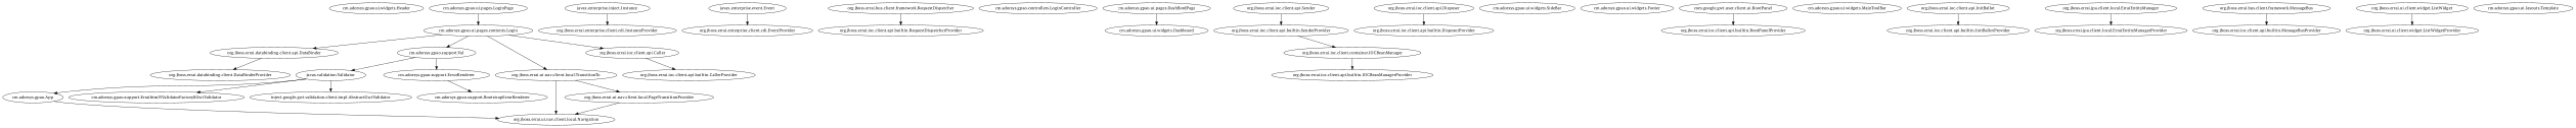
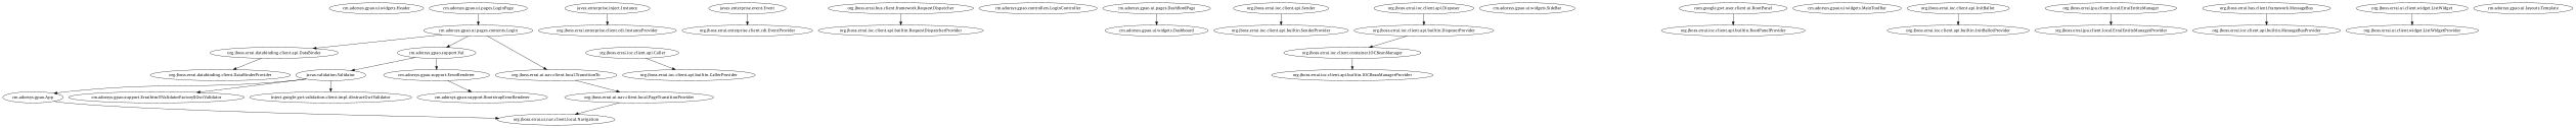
  digraph {
    fontname="PT Serif"
    node [fontname="PT Serif"]
    edge [fontname="PT Serif"]
    "cm.adorsys.gpao.ui.widgets.Header"
    "org.jboss.errai.databinding.client.api.DataBinder"
    "org.jboss.errai.databinding.client.DataBinderProvider"
    "javax.enterprise.inject.Instance"
    "org.jboss.errai.enterprise.client.cdi.InstanceProvider"
    "cm.adorsys.gpao.App"
    "org.jboss.errai.ui.nav.client.local.Navigation"
    "javax.validation.Validator"
    "cm.adorsys.gpao.support.Erraihtml5ValidatorFactory$GwtValidator"
    n10 [label="inject.google.gwt.validation.client.impl.AbstractGwtValidator"]
    "cm.adorsys.gpao.support.ErrorRenderer"
    "cm.adorsys.gpao.support.BootstrapErrorRenderer"
    "cm.adorsys.gpao.support.Val"
    "org.jboss.errai.ui.nav.client.local.PageTransitionProvider"
    "org.jboss.errai.ui.nav.client.local.TransitionTo"
    "org.jboss.errai.ioc.client.api.Caller"
    "org.jboss.errai.ioc.client.api.builtin.CallerProvider"
    "cm.adorsys.gpao.ui.pages.contents.Login"
    "cm.adorsys.gpao.ui.pages.LoginPage"
    "javax.enterprise.event.Event"
    "org.jboss.errai.enterprise.client.cdi.EventProvider"
    "org.jboss.errai.bus.client.framework.RequestDispatcher"
    "org.jboss.errai.ioc.client.api.builtin.RequestDispatcherProvider"
    "cm.adorsys.gpao.controllers.LoginController"
    "cm.adorsys.gpao.ui.pages.DashBordPage"
    "cm.adorsys.gpao.ui.widgets.Dashboard"
    "org.jboss.errai.ioc.client.api.Sender"
    "org.jboss.errai.ioc.client.api.builtin.SenderProvider"
    "org.jboss.errai.ioc.client.container.IOCBeanManager"
    "org.jboss.errai.ioc.client.api.builtin.IOCBeanManagerProvider"
    "cm.adorsys.gpao.ui.widgets.SideBar"
-   "cm.adorsys.gpao.ui.widgets.Footer"
    "com.google.gwt.user.client.ui.RootPanel"
    "org.jboss.errai.ioc.client.api.builtin.RootPanelProvider"
    "cm.adorsys.gpao.ui.widgets.MainToolBar"
    "org.jboss.errai.ioc.client.api.InitBallot"
    "org.jboss.errai.ioc.client.api.builtin.InitBallotProvider"
    "org.jboss.errai.jpa.client.local.ErraiEntityManager"
    "org.jboss.errai.jpa.client.local.ErraiEntityManagerProvider"
    "org.jboss.errai.bus.client.framework.MessageBus"
    "org.jboss.errai.ioc.client.api.builtin.MessageBusProvider"
    "org.jboss.errai.ioc.client.api.builtin.DisposerProvider"
    "org.jboss.errai.ioc.client.api.Disposer"
    "org.jboss.errai.ui.client.widget.ListWidget"
    "org.jboss.errai.ui.client.widget.ListWidgetProvider"
    "cm.adorsys.gpao.ui.layouts.Template"
    "org.jboss.errai.databinding.client.api.DataBinder" -> "org.jboss.errai.databinding.client.DataBinderProvider"
    "javax.enterprise.inject.Instance" -> "org.jboss.errai.enterprise.client.cdi.InstanceProvider"
    "cm.adorsys.gpao.App" -> "org.jboss.errai.ui.nav.client.local.Navigation"
    "javax.validation.Validator" -> "cm.adorsys.gpao.App"
    "javax.validation.Validator" -> "cm.adorsys.gpao.support.Erraihtml5ValidatorFactory$GwtValidator"
    "javax.validation.Validator" -> n10
    "cm.adorsys.gpao.support.ErrorRenderer" -> "cm.adorsys.gpao.support.BootstrapErrorRenderer"
    "cm.adorsys.gpao.support.Val" -> "javax.validation.Validator"
    "cm.adorsys.gpao.support.Val" -> "cm.adorsys.gpao.support.ErrorRenderer"
    "org.jboss.errai.ui.nav.client.local.PageTransitionProvider" -> "org.jboss.errai.ui.nav.client.local.Navigation"
-   "org.jboss.errai.ui.nav.client.local.TransitionTo" -> "org.jboss.errai.ui.nav.client.local.Navigation"
    "org.jboss.errai.ui.nav.client.local.TransitionTo" -> "org.jboss.errai.ui.nav.client.local.PageTransitionProvider"
    "org.jboss.errai.ioc.client.api.Caller" -> "org.jboss.errai.ioc.client.api.builtin.CallerProvider"
    "cm.adorsys.gpao.ui.pages.contents.Login" -> "org.jboss.errai.databinding.client.api.DataBinder"
    "cm.adorsys.gpao.ui.pages.contents.Login" -> "cm.adorsys.gpao.support.Val"
    "cm.adorsys.gpao.ui.pages.contents.Login" -> "org.jboss.errai.ui.nav.client.local.TransitionTo"
-   "cm.adorsys.gpao.ui.pages.contents.Login" -> "org.jboss.errai.ioc.client.api.Caller"
    "cm.adorsys.gpao.ui.pages.LoginPage" -> "cm.adorsys.gpao.ui.pages.contents.Login"
    "javax.enterprise.event.Event" -> "org.jboss.errai.enterprise.client.cdi.EventProvider"
    "org.jboss.errai.bus.client.framework.RequestDispatcher" -> "org.jboss.errai.ioc.client.api.builtin.RequestDispatcherProvider"
    "cm.adorsys.gpao.ui.pages.DashBordPage" -> "cm.adorsys.gpao.ui.widgets.Dashboard"
    "org.jboss.errai.ioc.client.api.Sender" -> "org.jboss.errai.ioc.client.api.builtin.SenderProvider"
    "org.jboss.errai.ioc.client.container.IOCBeanManager" -> "org.jboss.errai.ioc.client.api.builtin.IOCBeanManagerProvider"
    "com.google.gwt.user.client.ui.RootPanel" -> "org.jboss.errai.ioc.client.api.builtin.RootPanelProvider"
    "org.jboss.errai.ioc.client.api.InitBallot" -> "org.jboss.errai.ioc.client.api.builtin.InitBallotProvider"
    "org.jboss.errai.jpa.client.local.ErraiEntityManager" -> "org.jboss.errai.jpa.client.local.ErraiEntityManagerProvider"
    "org.jboss.errai.bus.client.framework.MessageBus" -> "org.jboss.errai.ioc.client.api.builtin.MessageBusProvider"
-   "org.jboss.errai.ioc.client.api.builtin.SenderProvider" -> "org.jboss.errai.ioc.client.container.IOCBeanManager"
+   "org.jboss.errai.ioc.client.api.builtin.DisposerProvider" -> "org.jboss.errai.ioc.client.container.IOCBeanManager"
    "org.jboss.errai.ioc.client.api.Disposer" -> "org.jboss.errai.ioc.client.api.builtin.DisposerProvider"
    "org.jboss.errai.ui.client.widget.ListWidget" -> "org.jboss.errai.ui.client.widget.ListWidgetProvider"
  }
